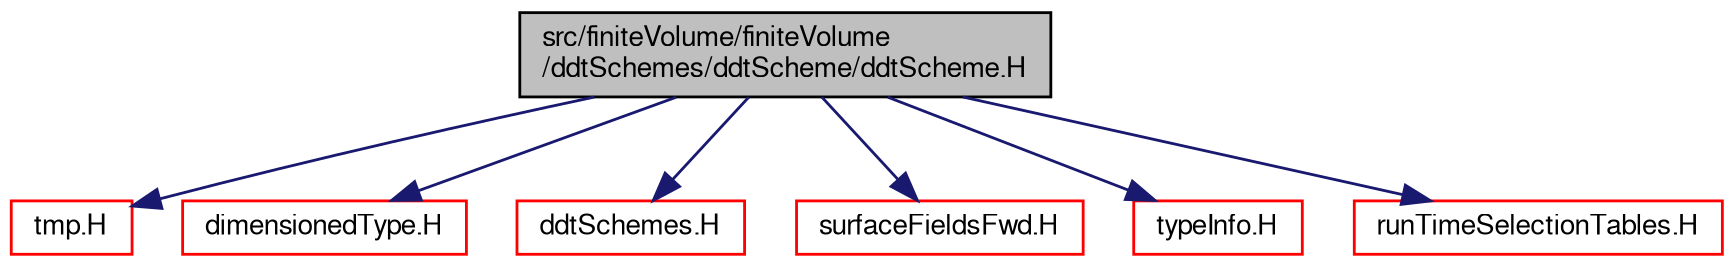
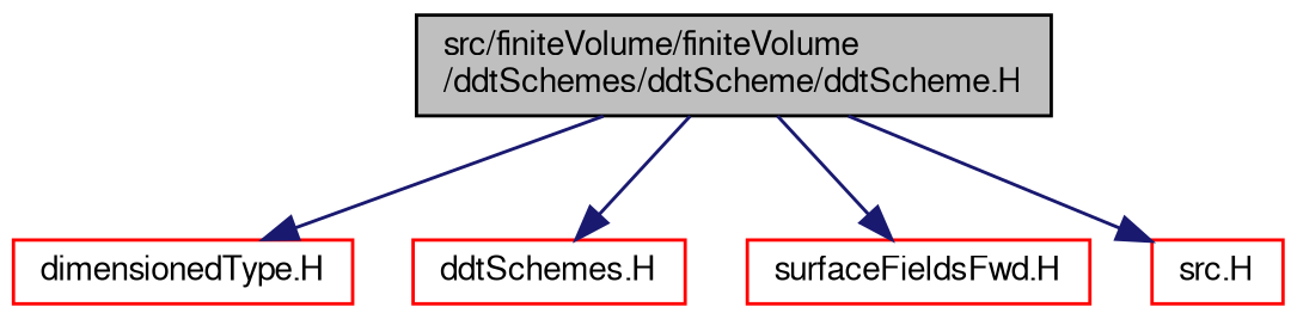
  digraph {
    node [color=red fontname=FreeSans fontsize=10 shape=record]
    edge [color=midnightblue fontname=FreeSans fontsize=10 labelfontname=FreeSans labelfontsize=10 style=solid]
    n1 [color=black fillcolor=grey75 fontcolor=black height=0.2 label="src/finiteVolume/finiteVolume\l/ddtSchemes/ddtScheme/ddtScheme.H" style=filled width=0.4]
-   n2 [height=0.2 label="tmp.H" width=0.4]
    n3 [height=0.2 label="dimensionedType.H" width=0.4]
    n4 [height=0.2 label="ddtSchemes.H" width=0.4]
    n5 [height=0.2 label="surfaceFieldsFwd.H" width=0.4]
-   n6 [height=0.2 label="typeInfo.H" width=0.4]
-   n7 [height=0.2 label="runTimeSelectionTables.H" width=0.4]
-   n1 -> n2
+   n6 [height=0.2 label="src.H" width=0.4]
    n1 -> n3
    n1 -> n4
    n1 -> n5
    n1 -> n6
-   n1 -> n7
  }
